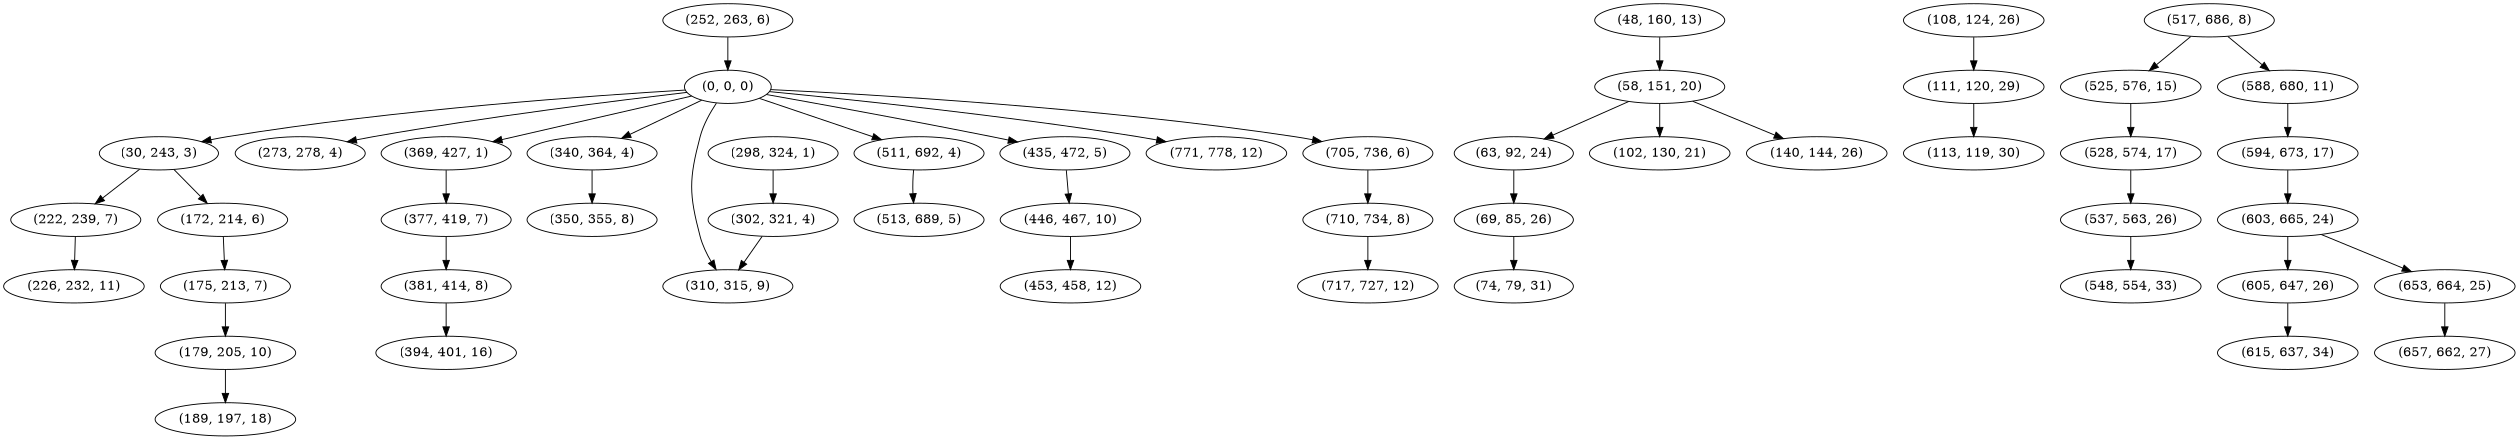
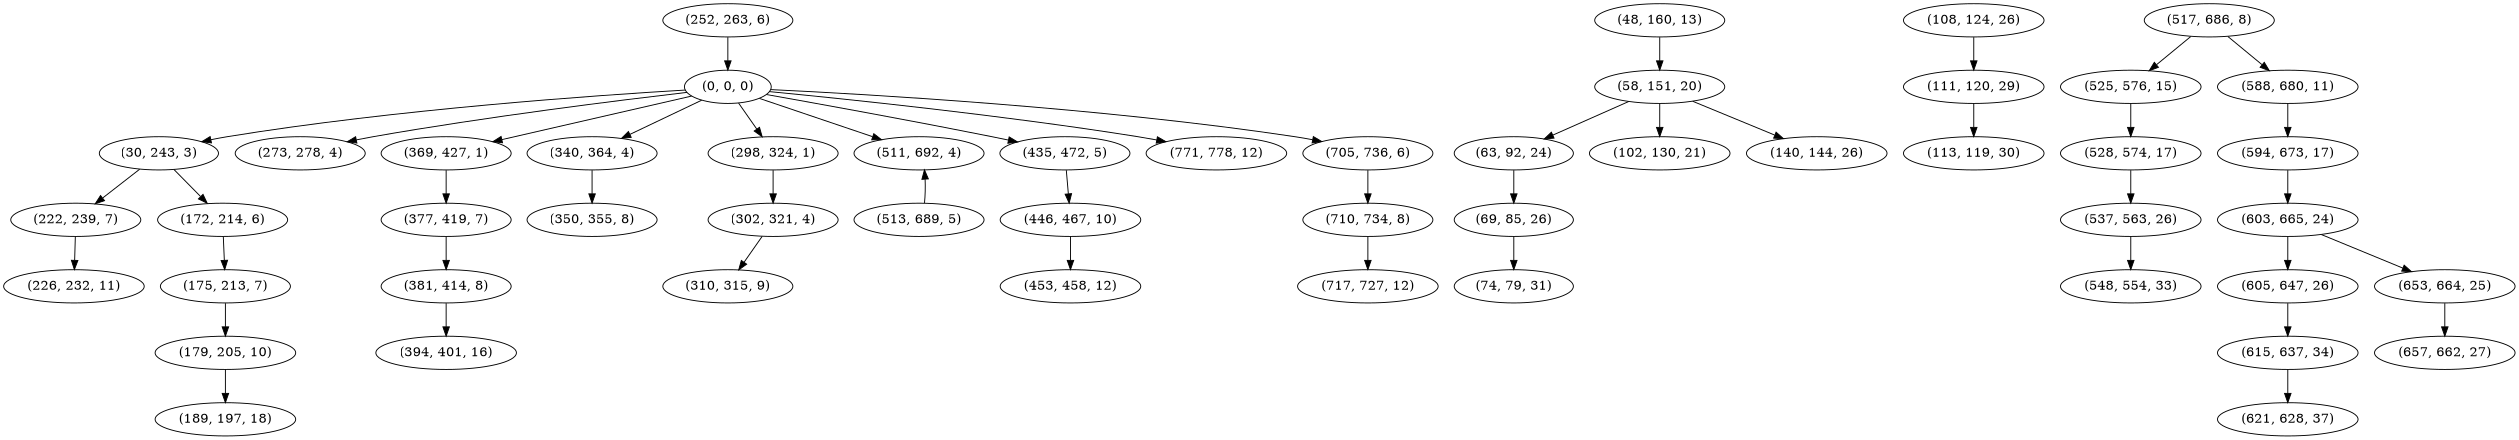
  digraph {
    fontname="DejaVu Serif"
    node [fontname="DejaVu Serif"]
    edge [fontname="DejaVu Serif"]
    "(0, 0, 0)"
    "(30, 243, 3)"
    "(273, 278, 4)"
    "(298, 324, 1)"
    "(340, 364, 4)"
    "(369, 427, 1)"
    "(435, 472, 5)"
    "(511, 692, 4)"
    "(705, 736, 6)"
    "(771, 778, 12)"
    "(172, 214, 6)"
    "(222, 239, 7)"
    "(252, 263, 6)"
    "(302, 321, 4)"
    "(350, 355, 8)"
    "(377, 419, 7)"
    "(446, 467, 10)"
    "(513, 689, 5)"
    "(710, 734, 8)"
    "(175, 213, 7)"
    "(226, 232, 11)"
    "(48, 160, 13)"
    "(58, 151, 20)"
    "(63, 92, 24)"
    "(102, 130, 21)"
    "(140, 144, 26)"
    "(69, 85, 26)"
    "(74, 79, 31)"
    "(108, 124, 26)"
    "(111, 120, 29)"
    "(113, 119, 30)"
    "(179, 205, 10)"
    "(189, 197, 18)"
    "(310, 315, 9)"
    "(381, 414, 8)"
    "(394, 401, 16)"
    "(453, 458, 12)"
    "(517, 686, 8)"
    "(525, 576, 15)"
    "(588, 680, 11)"
    "(528, 574, 17)"
    "(594, 673, 17)"
    "(537, 563, 26)"
    "(548, 554, 33)"
    "(603, 665, 24)"
    "(605, 647, 26)"
    "(653, 664, 25)"
    "(615, 637, 34)"
    "(657, 662, 27)"
+   "(621, 628, 37)"
    "(717, 727, 12)"
    "(0, 0, 0)" -> "(30, 243, 3)"
    "(0, 0, 0)" -> "(273, 278, 4)"
-   "(0, 0, 0)" -> "(310, 315, 9)"
+   "(0, 0, 0)" -> "(298, 324, 1)"
    "(0, 0, 0)" -> "(340, 364, 4)"
    "(0, 0, 0)" -> "(369, 427, 1)"
    "(0, 0, 0)" -> "(435, 472, 5)"
    "(0, 0, 0)" -> "(511, 692, 4)"
    "(0, 0, 0)" -> "(705, 736, 6)"
    "(0, 0, 0)" -> "(771, 778, 12)"
    "(30, 243, 3)" -> "(172, 214, 6)"
    "(30, 243, 3)" -> "(222, 239, 7)"
    "(298, 324, 1)" -> "(302, 321, 4)"
    "(340, 364, 4)" -> "(350, 355, 8)"
    "(369, 427, 1)" -> "(377, 419, 7)"
    "(435, 472, 5)" -> "(446, 467, 10)"
-   "(511, 692, 4)" -> "(513, 689, 5)"
+   "(513, 689, 5)" -> "(511, 692, 4)"
    "(705, 736, 6)" -> "(710, 734, 8)"
    "(172, 214, 6)" -> "(175, 213, 7)"
    "(222, 239, 7)" -> "(226, 232, 11)"
    "(252, 263, 6)" -> "(0, 0, 0)"
    "(302, 321, 4)" -> "(310, 315, 9)"
    "(377, 419, 7)" -> "(381, 414, 8)"
    "(446, 467, 10)" -> "(453, 458, 12)"
    "(710, 734, 8)" -> "(717, 727, 12)"
    "(175, 213, 7)" -> "(179, 205, 10)"
    "(48, 160, 13)" -> "(58, 151, 20)"
    "(58, 151, 20)" -> "(63, 92, 24)"
    "(58, 151, 20)" -> "(102, 130, 21)"
    "(58, 151, 20)" -> "(140, 144, 26)"
    "(63, 92, 24)" -> "(69, 85, 26)"
    "(69, 85, 26)" -> "(74, 79, 31)"
    "(108, 124, 26)" -> "(111, 120, 29)"
    "(111, 120, 29)" -> "(113, 119, 30)"
    "(179, 205, 10)" -> "(189, 197, 18)"
    "(381, 414, 8)" -> "(394, 401, 16)"
    "(517, 686, 8)" -> "(525, 576, 15)"
    "(517, 686, 8)" -> "(588, 680, 11)"
    "(525, 576, 15)" -> "(528, 574, 17)"
    "(588, 680, 11)" -> "(594, 673, 17)"
    "(528, 574, 17)" -> "(537, 563, 26)"
    "(594, 673, 17)" -> "(603, 665, 24)"
    "(537, 563, 26)" -> "(548, 554, 33)"
    "(603, 665, 24)" -> "(605, 647, 26)"
    "(603, 665, 24)" -> "(653, 664, 25)"
    "(605, 647, 26)" -> "(615, 637, 34)"
    "(653, 664, 25)" -> "(657, 662, 27)"
+   "(615, 637, 34)" -> "(621, 628, 37)"
  }
